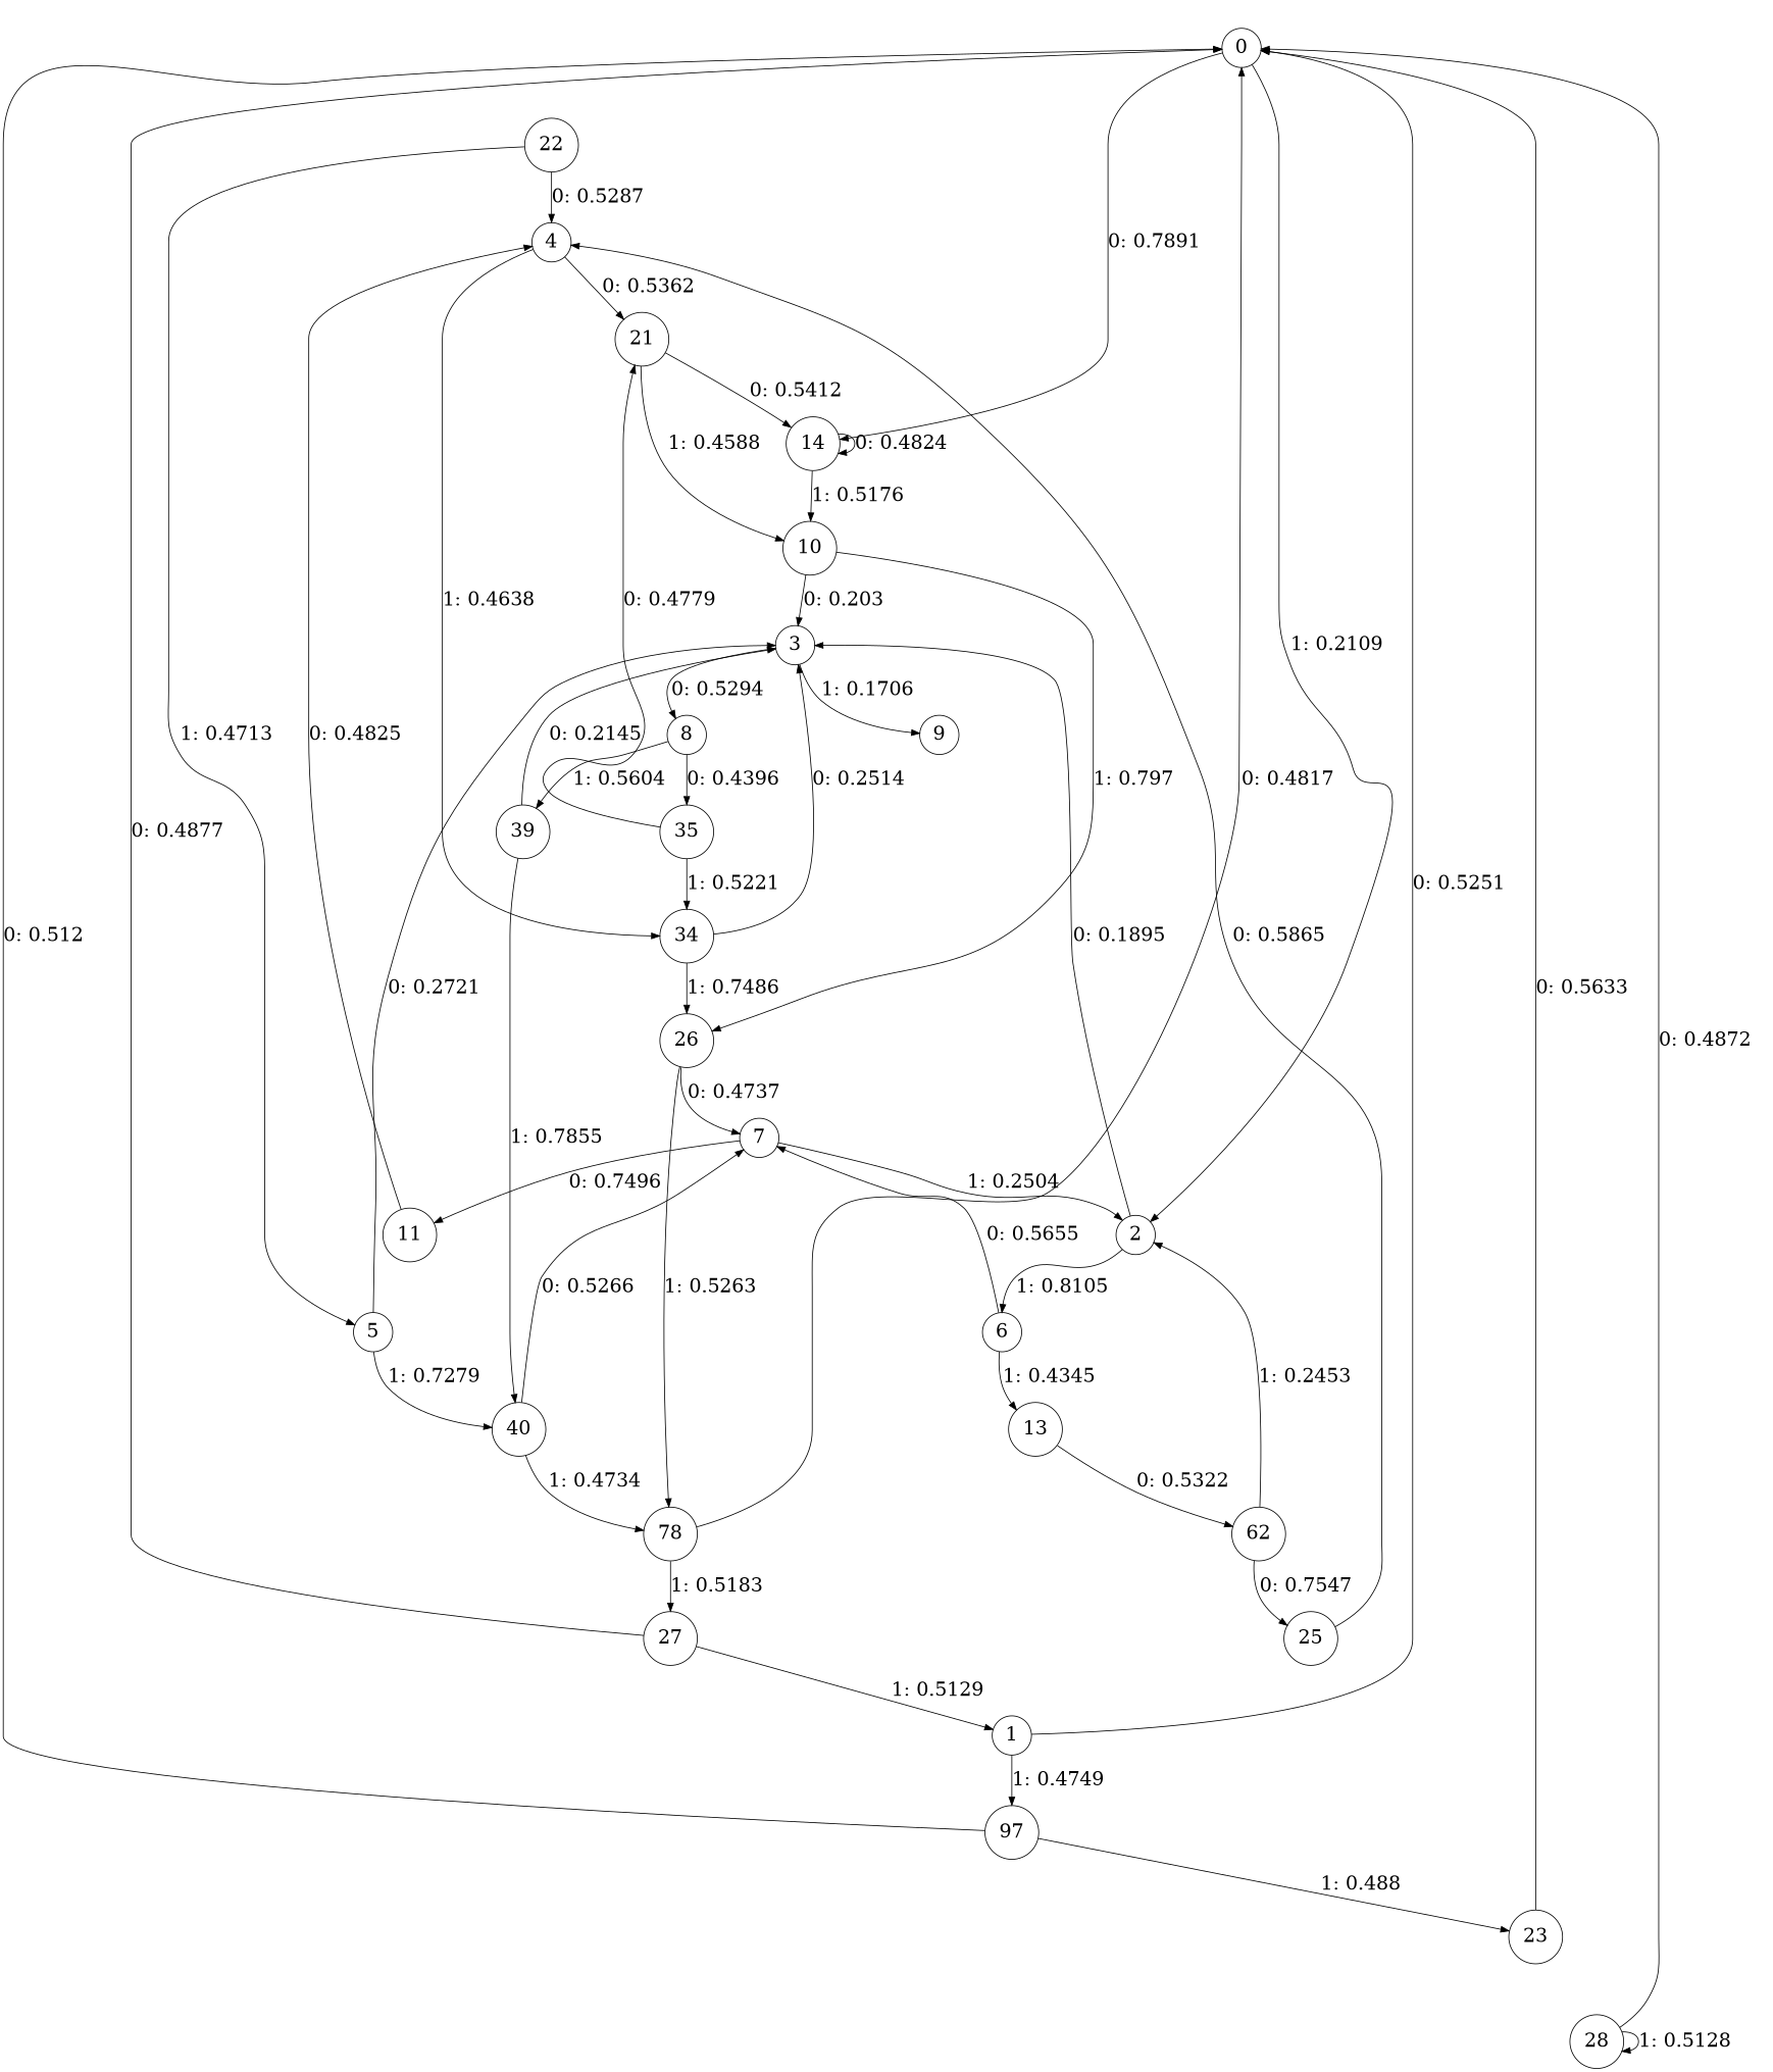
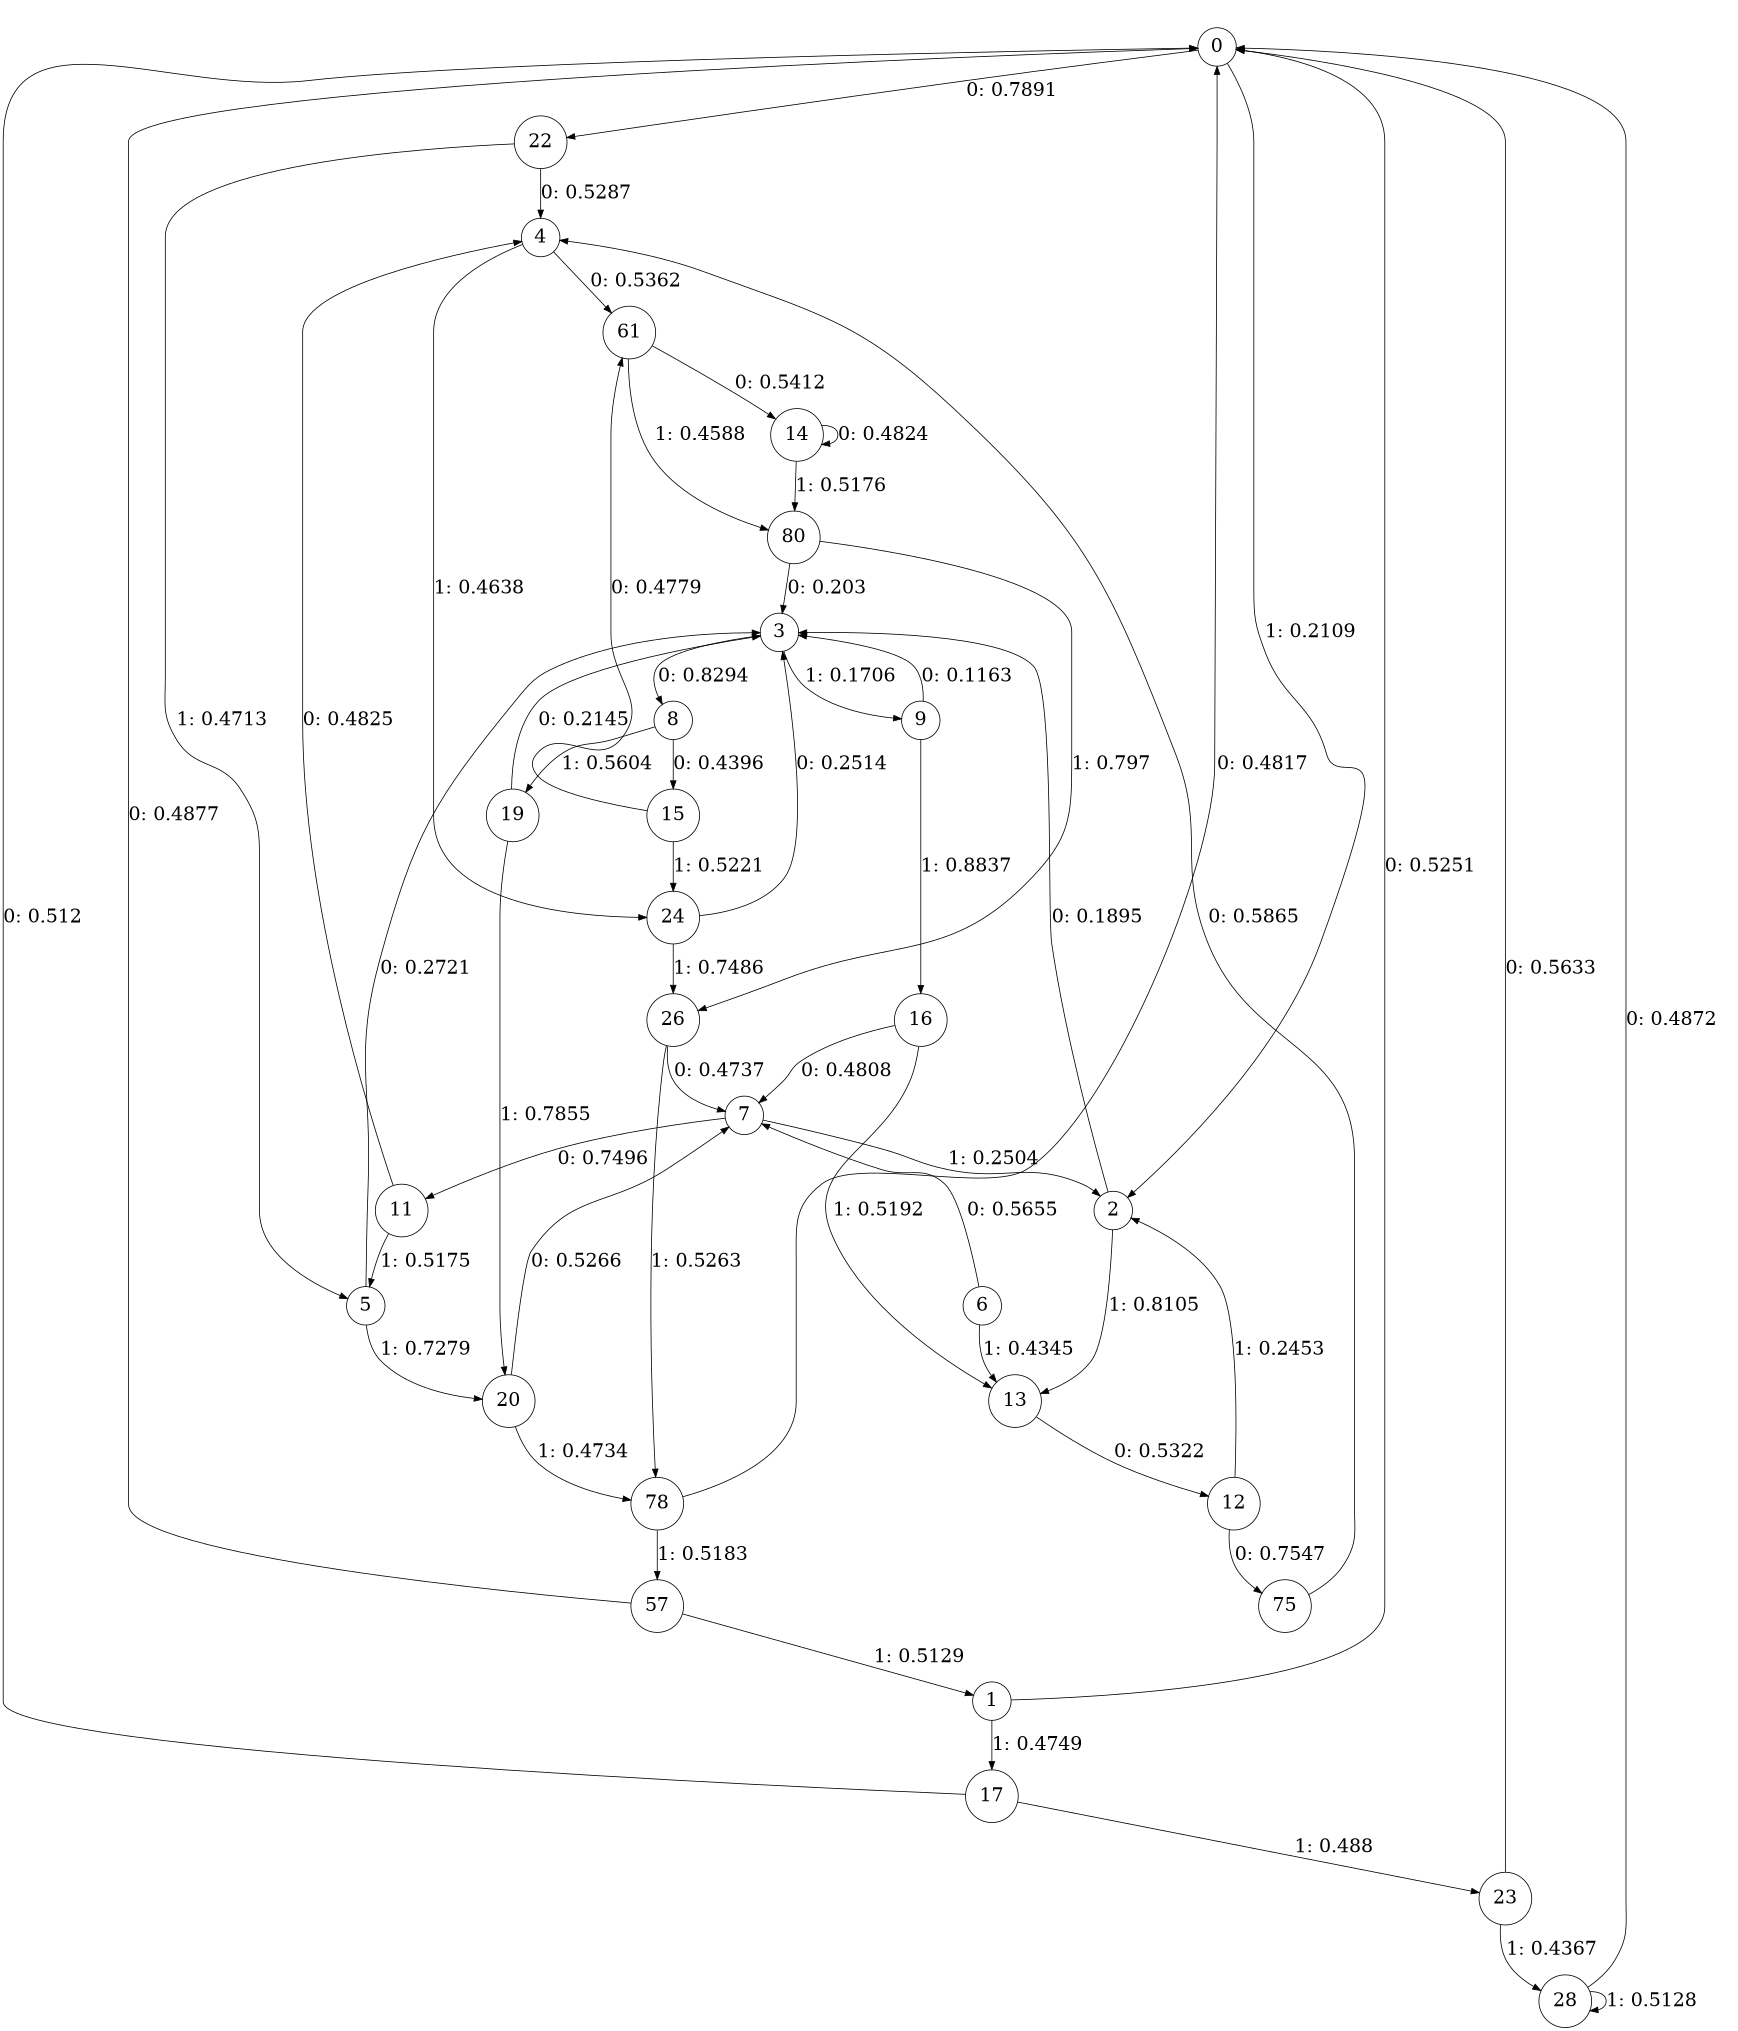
  digraph {
    node [fontsize=24 shape=circle]
    edge [fontsize=24]
    0
    22
    2
    4
    5
    3
    6
-   21
-   24 [label=34]
-   20 [label=40]
+   21 [label=61]
+   24
+   20
    8
    9
    7
    13
    1
-   17 [label=97]
+   17
    23
    28
-   15 [label=35]
-   19 [label=39]
+   15
+   19
+   16
    11
-   12 [label=62]
-   10
+   12
+   10 [label=80]
    14
    26
    n27 [label=78]
-   27
-   25
-   0 -> 14 [label="0: 0.7891   "]
+   27 [label=57]
+   25 [label=75]
+   0 -> 22 [label="0: 0.7891   "]
    0 -> 2 [label="1: 0.2109   "]
    22 -> 4 [label="0: 0.5287   "]
    22 -> 5 [label="1: 0.4713   "]
    2 -> 3 [label="0: 0.1895   "]
-   2 -> 6 [label="1: 0.8105   "]
+   2 -> 13 [label="1: 0.8105   "]
    4 -> 21 [label="0: 0.5362   "]
    4 -> 24 [label="1: 0.4638   "]
    5 -> 3 [label="0: 0.2721   "]
    5 -> 20 [label="1: 0.7279   "]
-   3 -> 8 [label="0: 0.5294   "]
+   3 -> 8 [label="0: 0.8294   "]
    3 -> 9 [label="1: 0.1706   "]
    6 -> 7 [label="0: 0.5655   "]
    6 -> 13 [label="1: 0.4345   "]
    21 -> 10 [label="1: 0.4588   "]
    21 -> 14 [label="0: 0.5412   "]
    24 -> 3 [label="0: 0.2514   "]
    24 -> 26 [label="1: 0.7486   "]
    20 -> 7 [label="0: 0.5266   "]
    20 -> n27 [label="1: 0.4734   "]
    8 -> 15 [label="0: 0.4396   "]
    8 -> 19 [label="1: 0.5604   "]
+   9 -> 3 [label="0: 0.1163   "]
+   9 -> 16 [label="1: 0.8837   "]
    7 -> 2 [label="1: 0.2504   "]
    7 -> 11 [label="0: 0.7496   "]
    13 -> 12 [label="0: 0.5322   "]
    1 -> 0 [label="0: 0.5251   "]
    1 -> 17 [label="1: 0.4749   "]
    17 -> 0 [label="0: 0.512    "]
    17 -> 23 [label="1: 0.488    "]
    23 -> 0 [label="0: 0.5633   "]
+   23 -> 28 [label="1: 0.4367   "]
    28 -> 0 [label="0: 0.4872   "]
    28 -> 28 [label="1: 0.5128   "]
    15 -> 21 [label="0: 0.4779   "]
    15 -> 24 [label="1: 0.5221   "]
    19 -> 3 [label="0: 0.2145   "]
    19 -> 20 [label="1: 0.7855   "]
+   16 -> 7 [label="0: 0.4808   "]
+   16 -> 13 [label="1: 0.5192   "]
    11 -> 4 [label="0: 0.4825   "]
+   11 -> 5 [label="1: 0.5175   "]
    12 -> 2 [label="1: 0.2453   "]
    12 -> 25 [label="0: 0.7547   "]
    10 -> 3 [label="0: 0.203    "]
    10 -> 26 [label="1: 0.797    "]
    14 -> 10 [label="1: 0.5176   "]
    14 -> 14 [label="0: 0.4824   "]
    26 -> 7 [label="0: 0.4737   "]
    26 -> n27 [label="1: 0.5263   "]
    n27 -> 0 [label="0: 0.4817   "]
    n27 -> 27 [label="1: 0.5183   "]
    27 -> 0 [label="0: 0.4877   "]
    27 -> 1 [label="1: 0.5129   "]
    25 -> 4 [label="0: 0.5865   "]
  }
